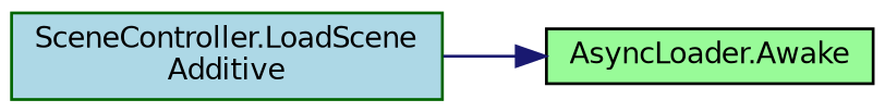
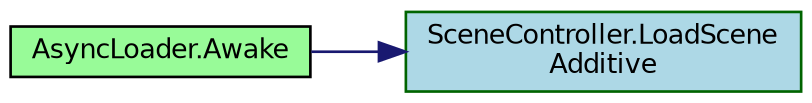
  digraph {
    rankdir=LR
    node [fontname=Helvetica fontsize=10 shape=record style=filled]
    n1 [color=black fillcolor=palegreen fontcolor=black height=0.2 label="AsyncLoader.Awake" width=0.4]
    n2 [color=darkgreen height=0.2 label="SceneController.LoadScene\lAdditive" width=0.4 fillcolor=lightblue]
-   n2 -> n1 [color=midnightblue fontname=Helvetica fontsize=10 labelfontname=Helvetica labelfontsize=10 style=solid]
+   n1 -> n2 [color=midnightblue fontname=Helvetica fontsize=10 labelfontname=Helvetica labelfontsize=10 style=solid]
  }
